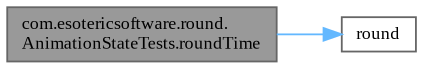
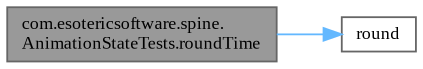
  digraph {
    rankdir=LR
    fontname="Liberation Serif"
    node [fontname="Liberation Serif" fontsize=10 shape=box style=filled]
-   n1 [color=gray40 fillcolor=grey60 fontcolor=black height=0.2 label="com.esotericsoftware.round.\lAnimationStateTests.roundTime" width=0.4]
+   n1 [color=gray40 fillcolor=grey60 fontcolor=black height=0.2 label="com.esotericsoftware.spine.\lAnimationStateTests.roundTime" width=0.4]
    n2 [color=grey40 fillcolor=white height=0.2 label=round width=0.4]
    n1 -> n2 [color=steelblue1 fontname="Liberation Serif" fontsize=10 labelfontname=Helvetica labelfontsize=10 style=solid]
  }
